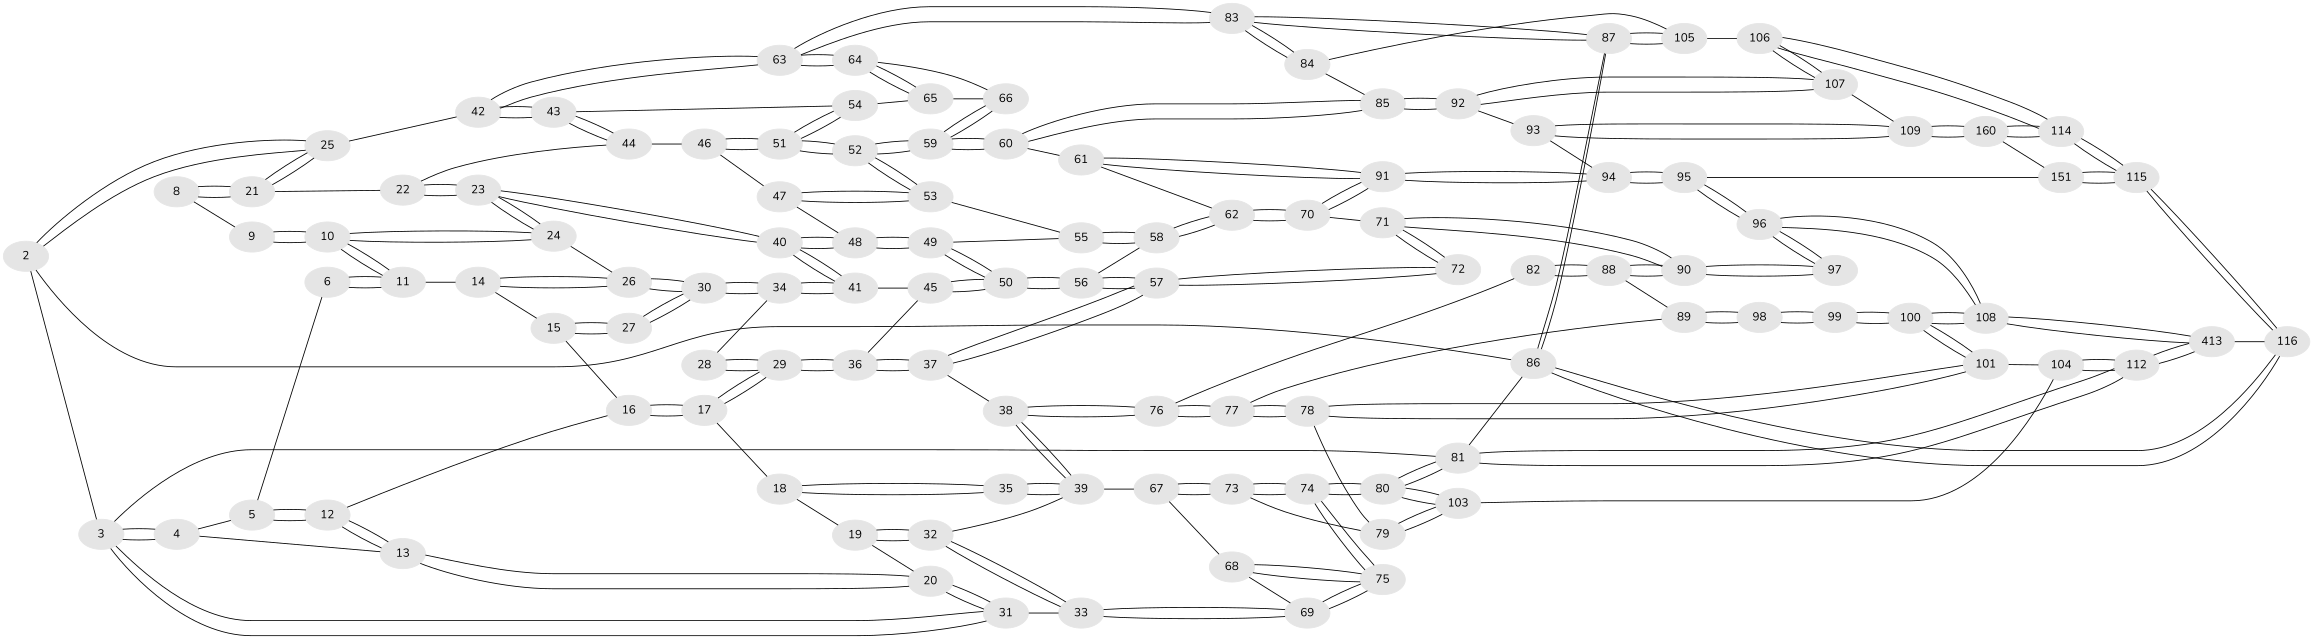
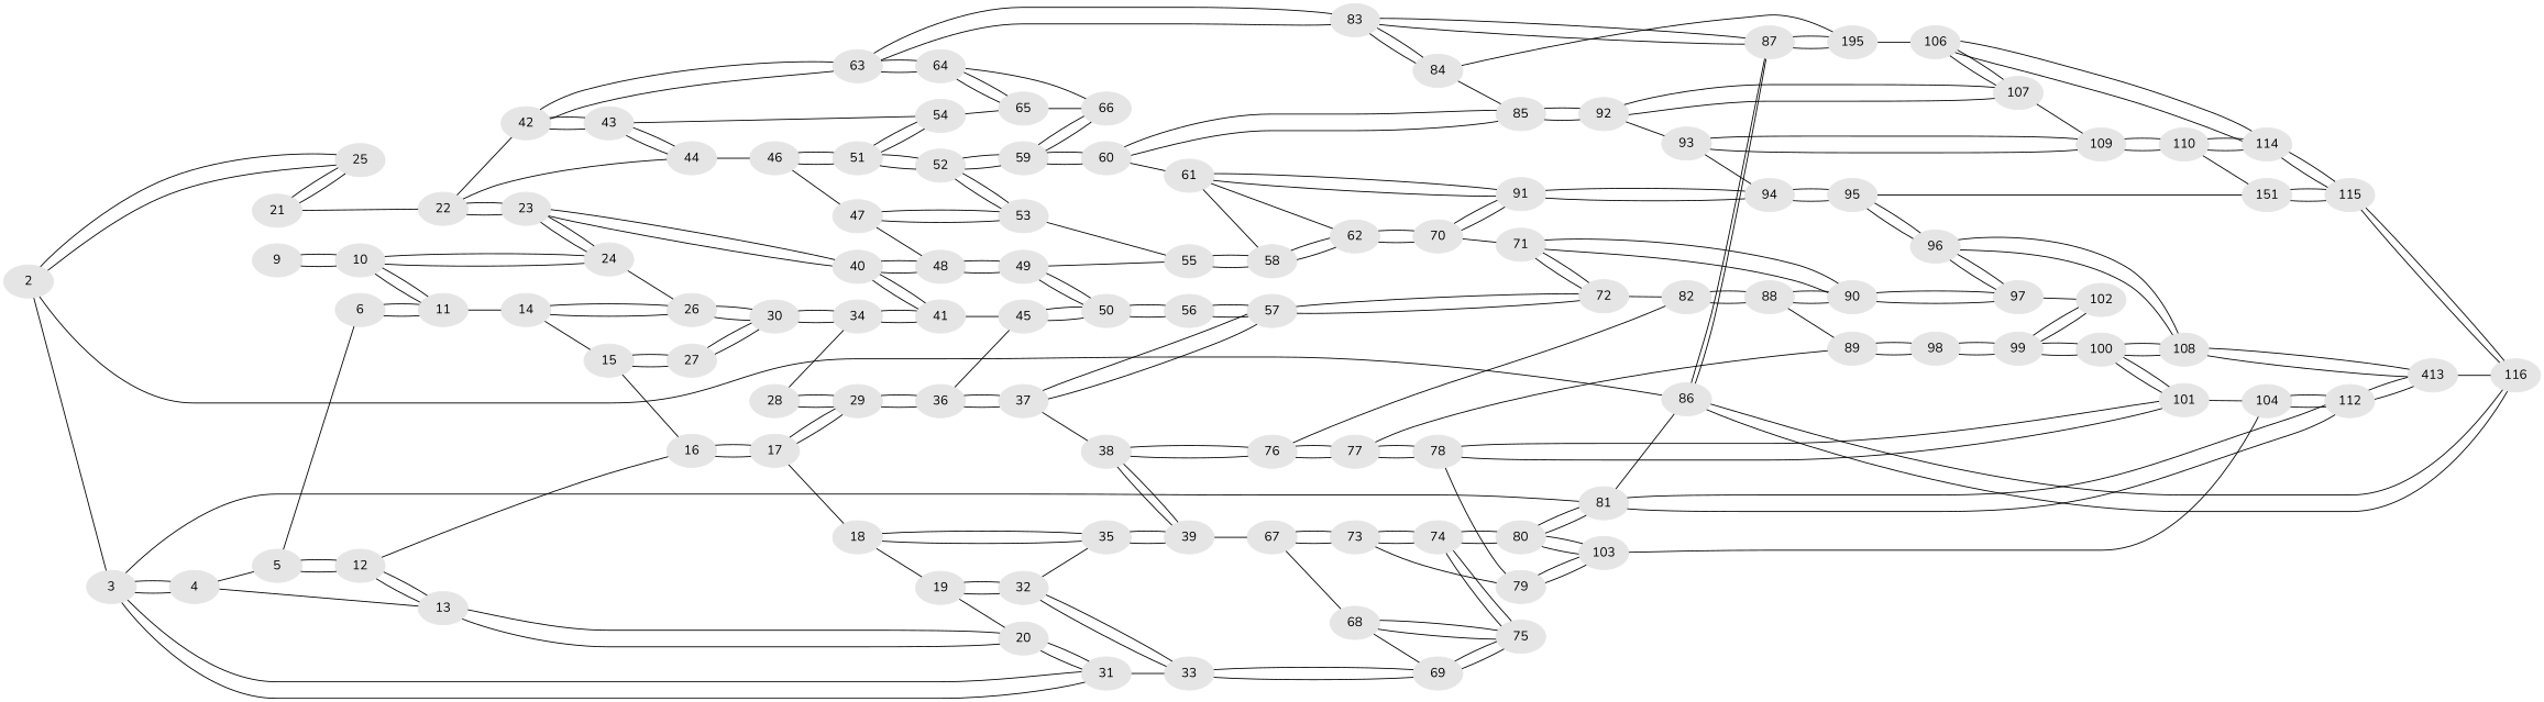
  graph {
    fontname=Nunito
    rankdir=LR
    node [color=gray90 fontname=Nunito style=filled]
    edge [fontname=Nunito]
    2
    3
    25
    86
-   8
    9
    21
    4
    31
    81
    42
    87
    116
    5
    13
    33
    112
    6
    12
    20
    11
    16
    14
    10
    22
    24
    26
    15
    17
    27
    30
    18
    29
    19
    35
    36
    32
    39
    23
    44
    40
    46
    41
    48
    43
    63
    34
    28
    37
    45
    69
    75
    67
    38
    57
    50
    76
    72
    82
    77
    68
    73
    49
    54
    64
    83
    65
    47
    51
    56
    53
    52
    55
    58
    59
    60
    66
    62
    70
    61
    85
    91
    92
    94
    71
    84
    74
    79
    90
    97
    88
    80
    103
    78
    89
    101
    98
    104
    n99 [label=413]
-   105
+   105 [label=195]
    106
    93
    107
    99
+   102
    95
    109
-   110 [label=160]
+   110
    96
    n110 [label=151]
    108
    115
    100
    114
    2 -- 3
    2 -- 25
    2 -- 25
    2 -- 86
    3 -- 4
    3 -- 4
    3 -- 31
    3 -- 31
    3 -- 81
-   25 -- 42
+   22 -- 42
    86 -- 87
    86 -- 87
    86 -- 116
    86 -- 116
-   8 -- 9
-   8 -- 21
-   8 -- 21
    9 -- 10
    9 -- 10
    21 -- 25
    21 -- 25
    21 -- 22
    4 -- 5
    4 -- 13
    31 -- 33
    81 -- 86
    81 -- 112
    81 -- 112
    42 -- 43
    42 -- 43
    42 -- 63
    42 -- 63
    87 -- 105
    87 -- 105
    5 -- 6
    5 -- 12
    5 -- 12
    13 -- 20
    13 -- 20
    33 -- 69
    33 -- 69
    112 -- n99
    112 -- n99
    6 -- 11
    6 -- 11
    12 -- 13
    12 -- 13
    12 -- 16
    20 -- 31
    20 -- 31
    11 -- 14
    16 -- 17
    16 -- 17
    14 -- 26
    14 -- 26
    14 -- 15
    10 -- 11
    10 -- 11
    10 -- 24
    10 -- 24
    22 -- 23
    22 -- 23
    22 -- 44
    24 -- 26
    26 -- 30
    26 -- 30
    15 -- 16
    15 -- 27
    15 -- 27
    17 -- 18
    17 -- 29
    17 -- 29
    27 -- 30
    27 -- 30
    30 -- 34
    30 -- 34
    18 -- 19
    18 -- 35
    18 -- 35
    29 -- 36
    29 -- 36
    19 -- 20
    19 -- 32
    19 -- 32
    35 -- 39
    35 -- 39
    36 -- 37
    36 -- 37
    36 -- 45
    32 -- 33
    32 -- 33
-   32 -- 39
+   32 -- 35
    39 -- 67
    23 -- 24
    23 -- 24
    23 -- 40
    23 -- 40
    44 -- 46
    40 -- 41
    40 -- 41
    40 -- 48
    40 -- 48
    46 -- 47
    46 -- 51
    46 -- 51
    41 -- 45
    48 -- 49
    48 -- 49
    43 -- 44
    43 -- 44
    43 -- 54
    63 -- 64
    63 -- 64
    63 -- 83
    63 -- 83
    34 -- 41
    34 -- 41
    28 -- 29
    28 -- 29
    28 -- 34
    37 -- 38
    37 -- 57
    37 -- 57
    45 -- 50
    45 -- 50
    69 -- 75
    69 -- 75
    67 -- 68
    67 -- 73
    67 -- 73
    38 -- 39
    38 -- 39
    38 -- 76
    38 -- 76
    57 -- 72
    57 -- 72
    50 -- 56
    50 -- 56
    76 -- 82
    76 -- 77
    76 -- 77
+   72 -- 82
    82 -- 88
    82 -- 88
    77 -- 78
    77 -- 78
    77 -- 89
    68 -- 69
    68 -- 75
    68 -- 75
    73 -- 74
    73 -- 74
    73 -- 79
    49 -- 50
    49 -- 50
    49 -- 55
    54 -- 65
    64 -- 65
    64 -- 65
    64 -- 66
    83 -- 87
    83 -- 87
    83 -- 84
    83 -- 84
    65 -- 66
    47 -- 48
    47 -- 53
    47 -- 53
    51 -- 54
    51 -- 54
    51 -- 52
    51 -- 52
    56 -- 57
    56 -- 57
-   56 -- 58
+   61 -- 58
    53 -- 55
    52 -- 53
    52 -- 53
    52 -- 59
    52 -- 59
    55 -- 58
    55 -- 58
    58 -- 62
    58 -- 62
    59 -- 60
    59 -- 60
    59 -- 66
    59 -- 66
    60 -- 61
    60 -- 85
    60 -- 85
    62 -- 70
    62 -- 70
    70 -- 91
    70 -- 91
    70 -- 71
    61 -- 62
    61 -- 91
    61 -- 91
    85 -- 92
    85 -- 92
    91 -- 94
    91 -- 94
    92 -- 93
    92 -- 107
    92 -- 107
    94 -- 95
    94 -- 95
    71 -- 72
    71 -- 72
    71 -- 90
    71 -- 90
    84 -- 85
    84 -- 105
    74 -- 75
    74 -- 75
    74 -- 80
    74 -- 80
    79 -- 103
    79 -- 103
    90 -- 97
    90 -- 97
+   97 -- 102
    88 -- 90
    88 -- 90
    88 -- 89
    80 -- 81
    80 -- 81
    80 -- 103
    80 -- 103
    103 -- 104
    78 -- 79
    78 -- 101
    78 -- 101
    89 -- 98
    89 -- 98
    101 -- 104
    98 -- 99
    98 -- 99
    104 -- 112
    104 -- 112
    n99 -- 116
    105 -- 106
    106 -- 107
    106 -- 107
    106 -- 114
    106 -- 114
    93 -- 94
    93 -- 109
    93 -- 109
    107 -- 109
+   99 -- 102
+   99 -- 102
    99 -- 100
    99 -- 100
    95 -- 96
    95 -- 96
    95 -- n110
    109 -- 110
    109 -- 110
    110 -- n110
    110 -- 114
    110 -- 114
    96 -- 97
    96 -- 97
    96 -- 108
    96 -- 108
    n110 -- 115
    n110 -- 115
    108 -- n99
    108 -- n99
    115 -- 116
    115 -- 116
    100 -- 101
    100 -- 101
    100 -- 108
    100 -- 108
    114 -- 115
    114 -- 115
  }
